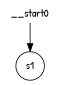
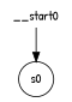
  digraph {
    fontname="Patrick Hand"
    node [fontname="Patrick Hand"]
-   n1 [label=s1 shape=circle]
+   n1 [label=s0 shape=circle]
    __start0 [height=0 shape=none width=0]
    __start0 -> n1 [fontname="Patrick Hand"]
  }
